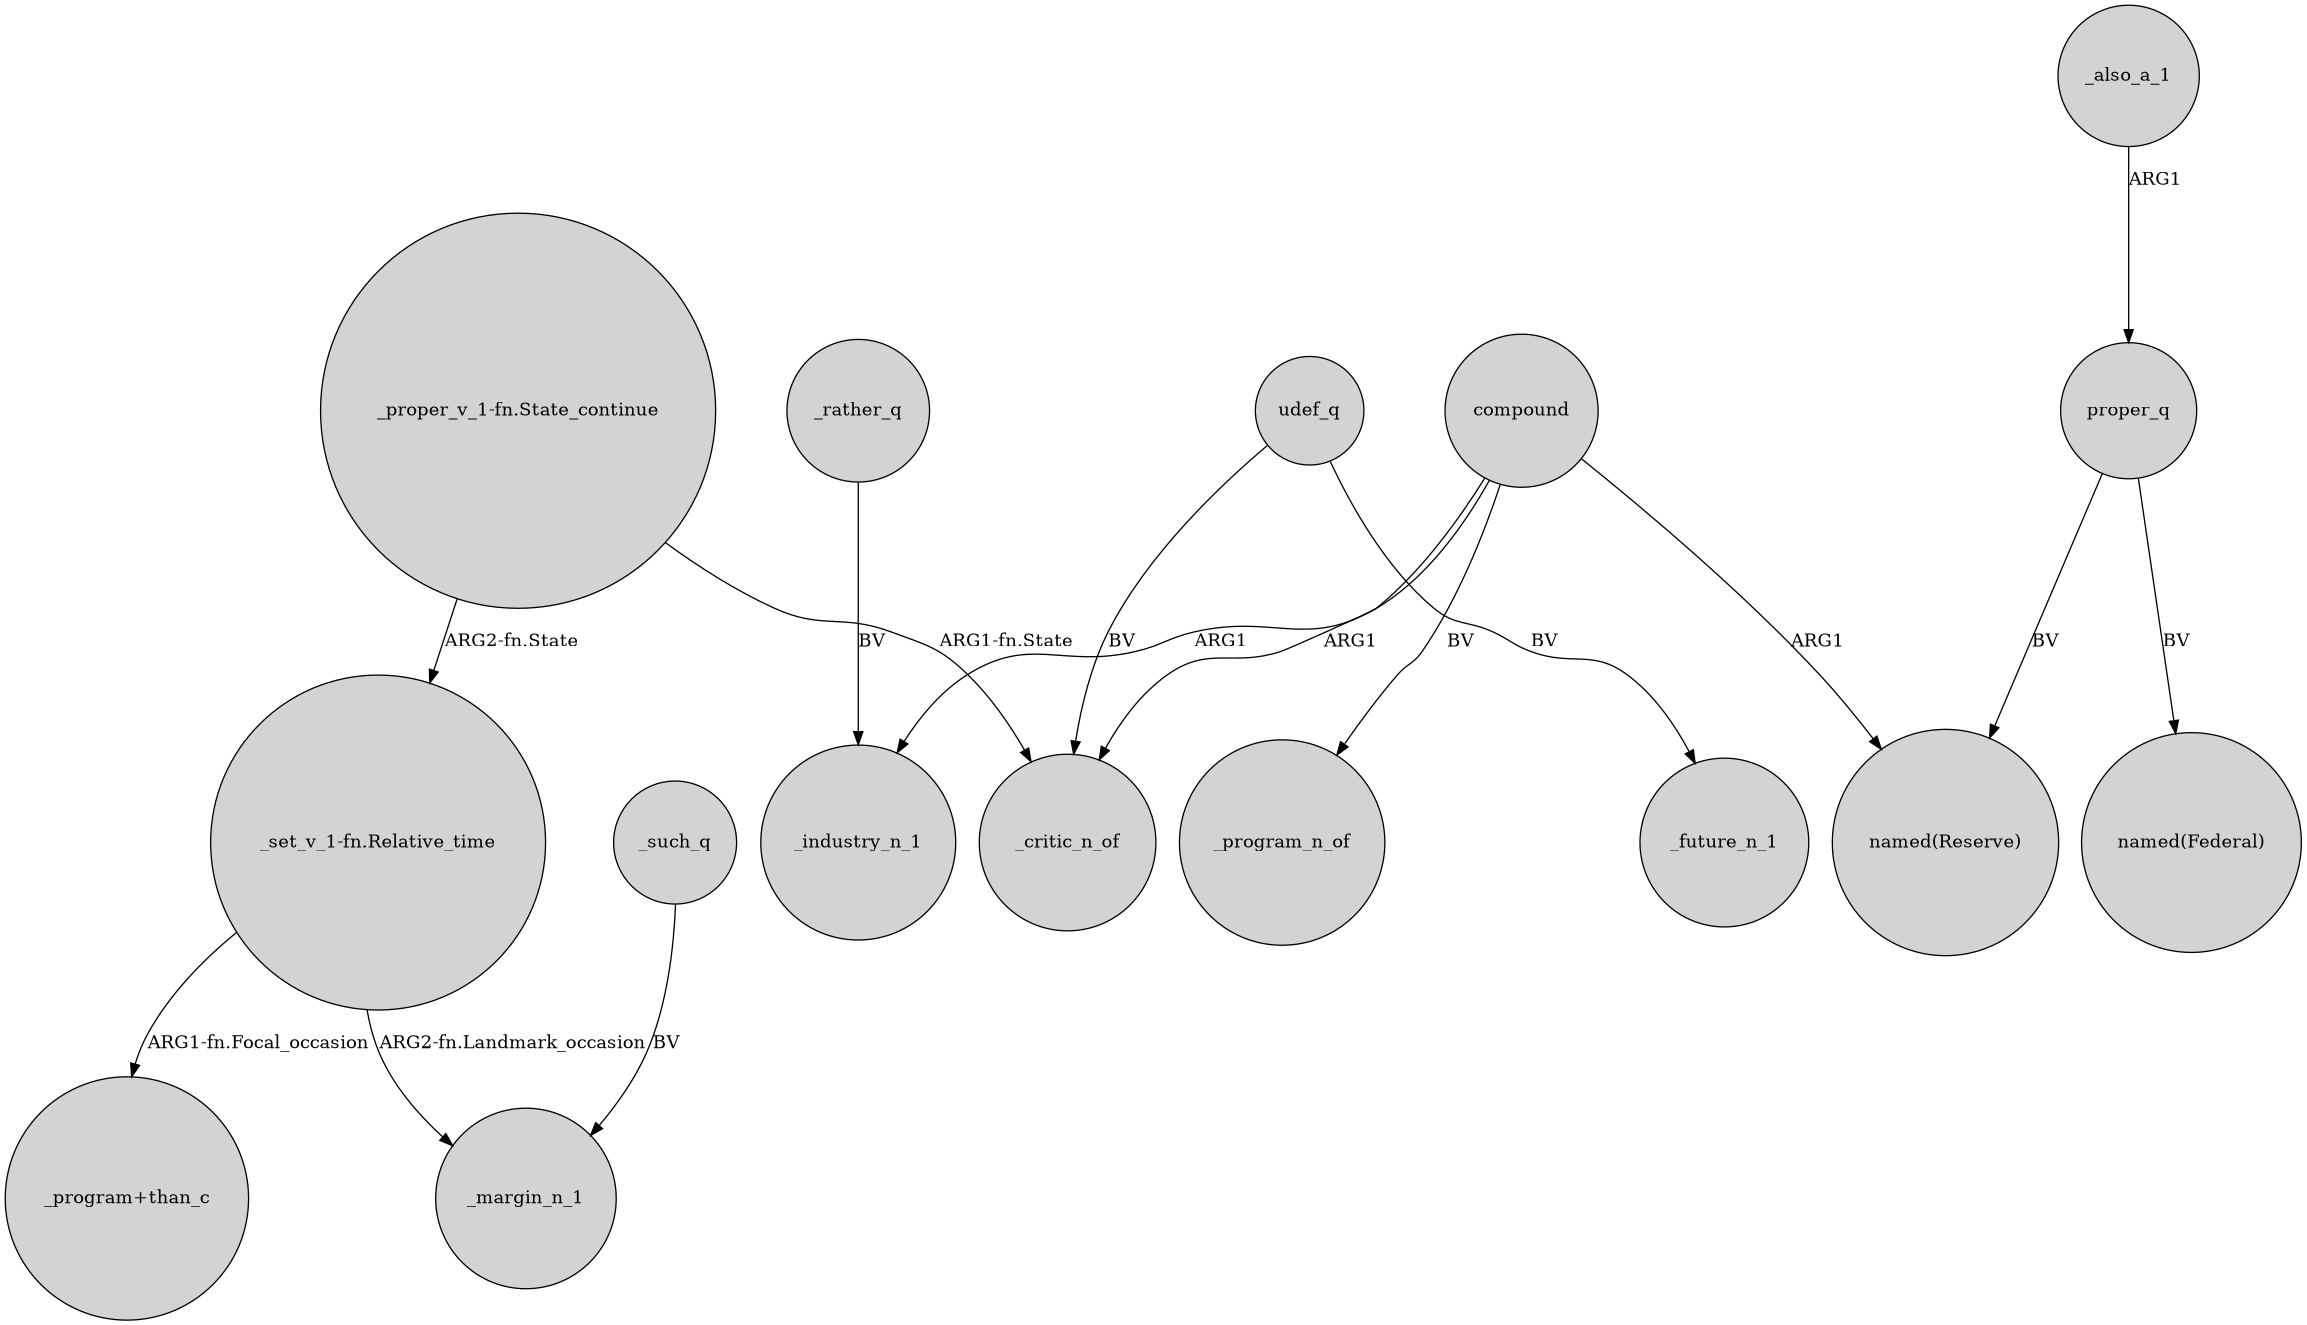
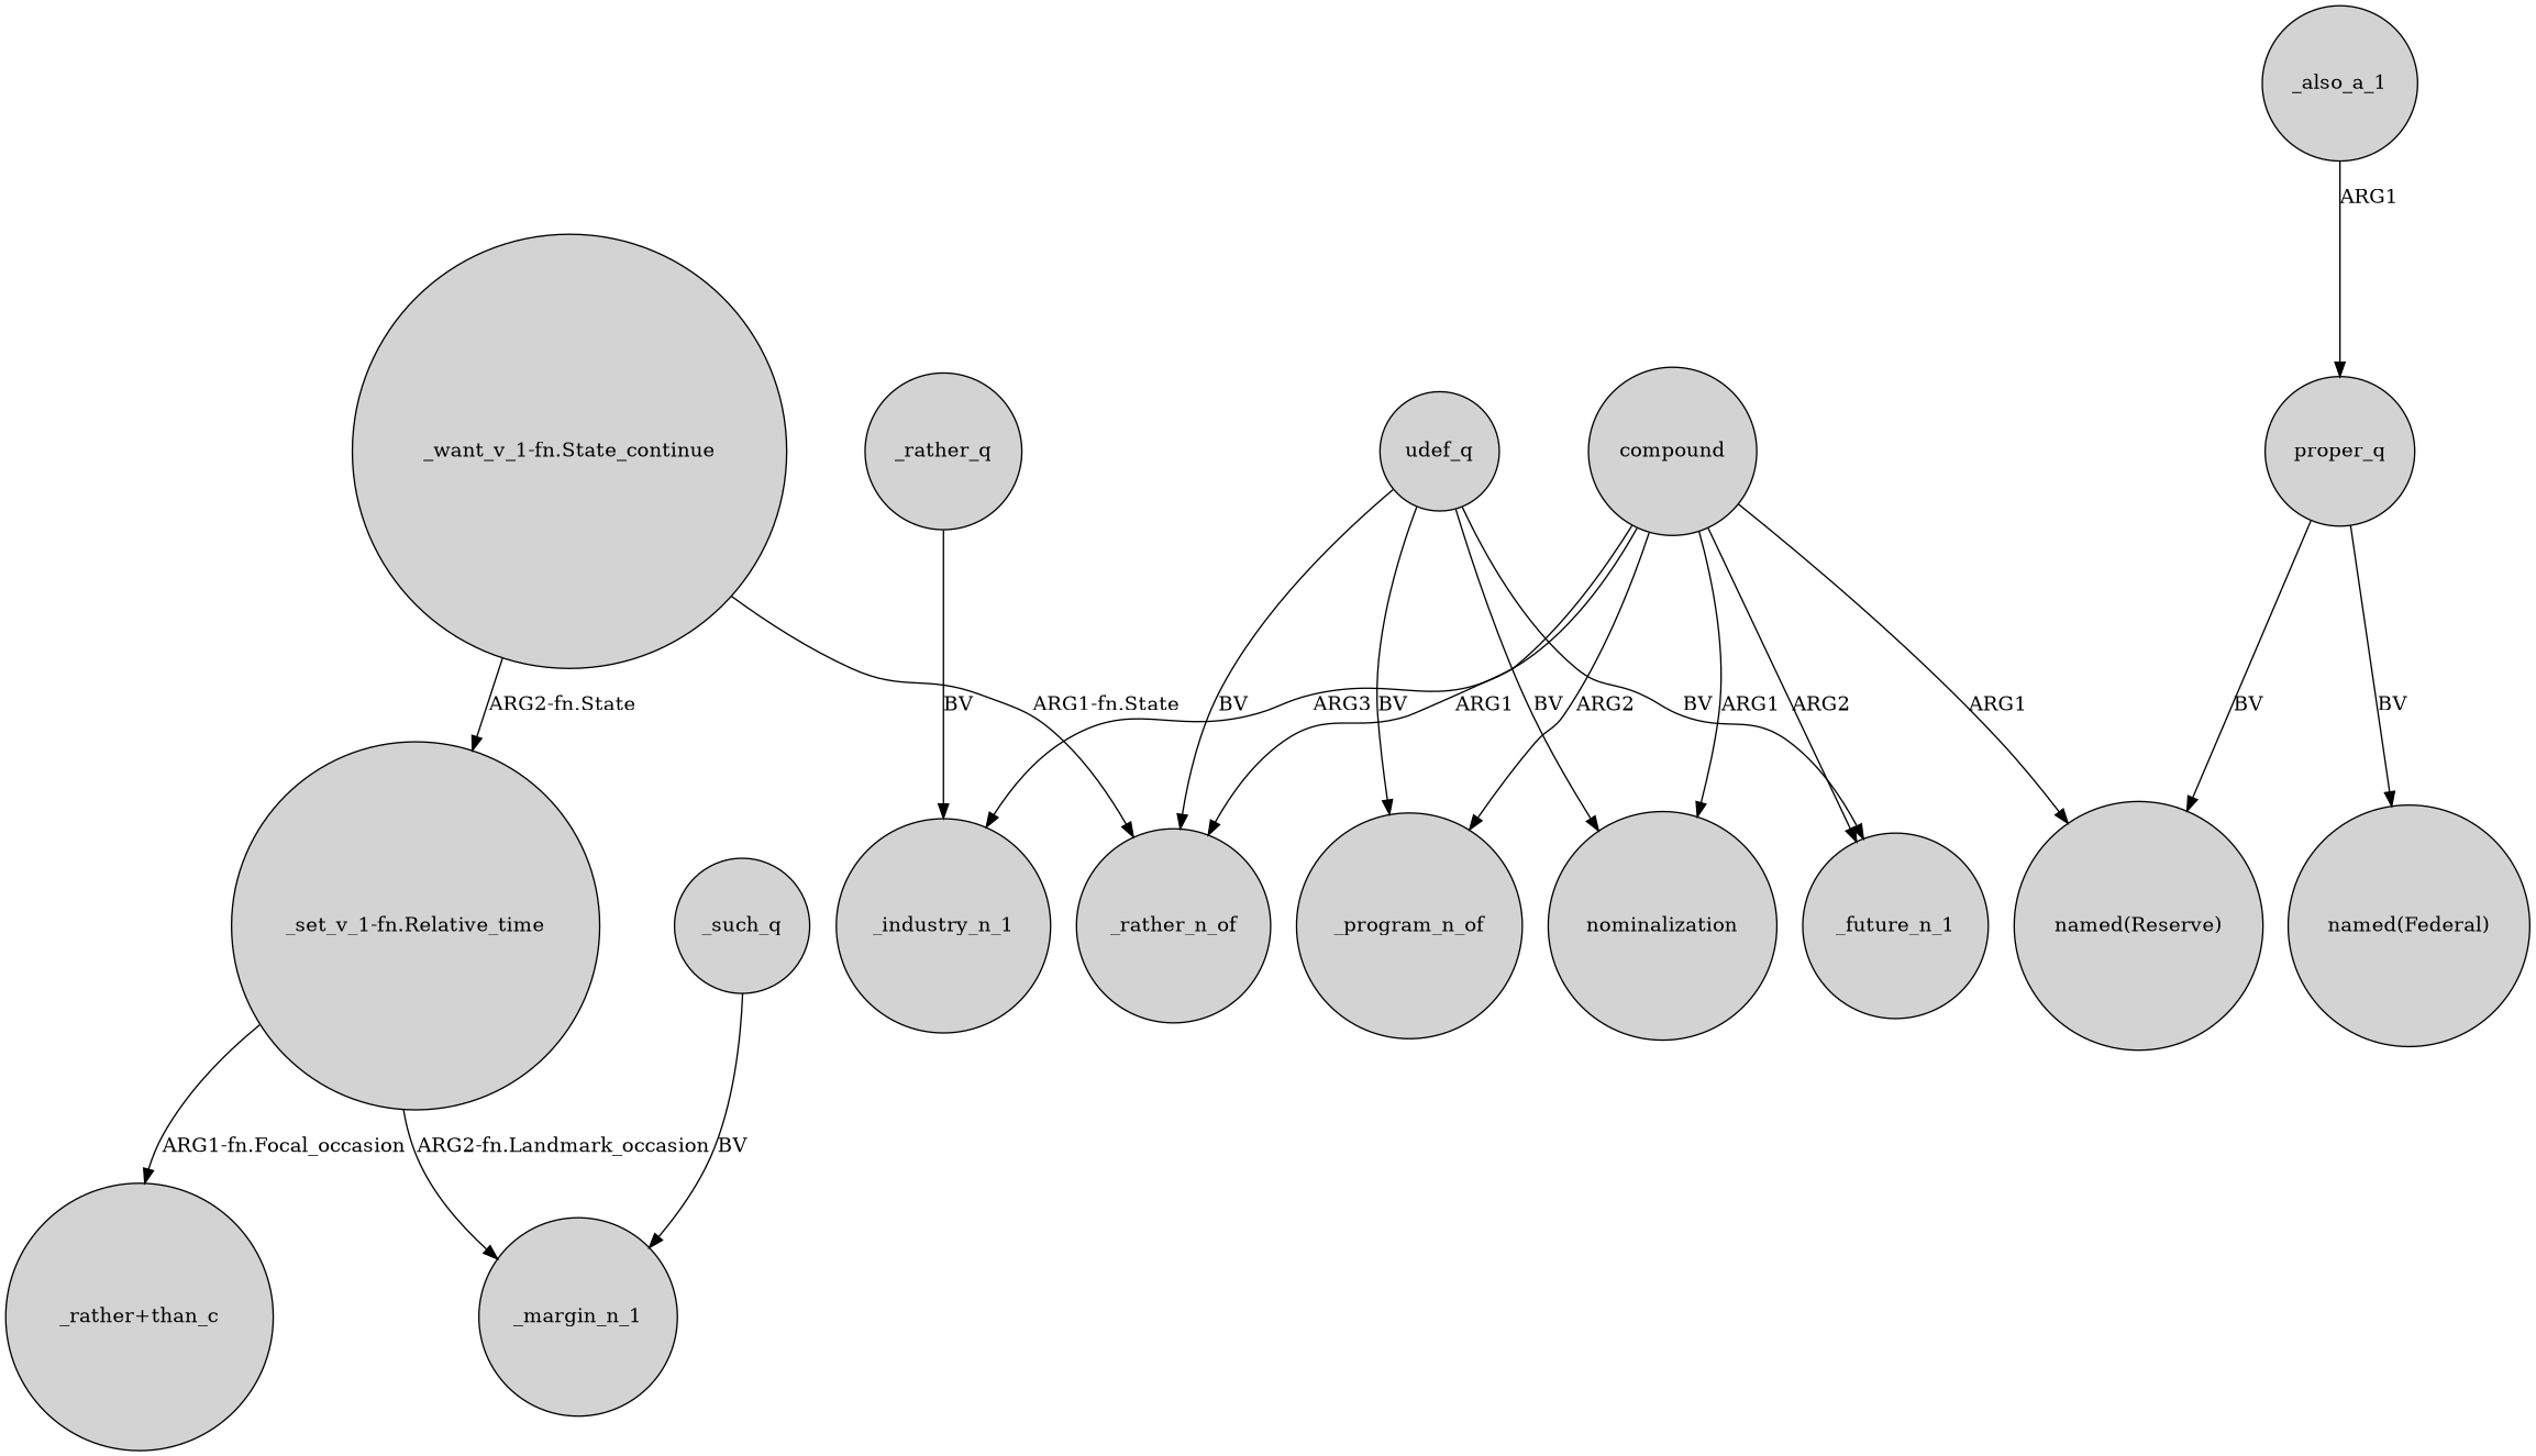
  digraph {
    node [shape=circle style=filled]
    n1 [label=_rather_q]
    _industry_n_1
-   "_want_v_1-fn.State_continue" [label="_proper_v_1-fn.State_continue"]
-   _critic_n_of
+   "_want_v_1-fn.State_continue"
+   _critic_n_of [label=_rather_n_of]
    "_set_v_1-fn.Relative_time"
-   "_rather+than_c" [label="_program+than_c"]
+   "_rather+than_c"
    _margin_n_1
    udef_q
    _future_n_1
+   nominalization
    _program_n_of
    compound
    "named(Reserve)"
    _such_q
    proper_q
    "named(Federal)"
    _also_a_1
    n1 -> _industry_n_1 [label=BV]
    "_want_v_1-fn.State_continue" -> _critic_n_of [label="ARG1-fn.State"]
    "_want_v_1-fn.State_continue" -> "_set_v_1-fn.Relative_time" [label="ARG2-fn.State"]
    "_set_v_1-fn.Relative_time" -> "_rather+than_c" [label="ARG1-fn.Focal_occasion"]
    "_set_v_1-fn.Relative_time" -> _margin_n_1 [label="ARG2-fn.Landmark_occasion"]
    udef_q -> _critic_n_of [label=BV]
    udef_q -> _future_n_1 [label=BV]
-   compound -> _industry_n_1 [label=ARG1]
+   udef_q -> nominalization [label=BV]
+   udef_q -> _program_n_of [label=BV]
+   compound -> _industry_n_1 [label=ARG3]
    compound -> _critic_n_of [label=ARG1]
-   compound -> _program_n_of [label=BV]
+   compound -> _future_n_1 [label=ARG2]
+   compound -> nominalization [label=ARG1]
+   compound -> _program_n_of [label=ARG2]
    compound -> "named(Reserve)" [label=ARG1]
    _such_q -> _margin_n_1 [label=BV]
    proper_q -> "named(Reserve)" [label=BV]
    proper_q -> "named(Federal)" [label=BV]
    _also_a_1 -> proper_q [label=ARG1]
  }
